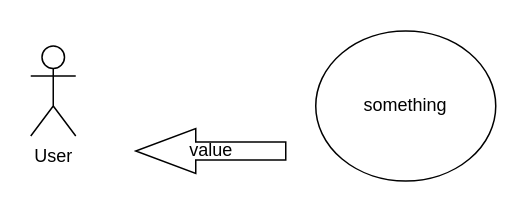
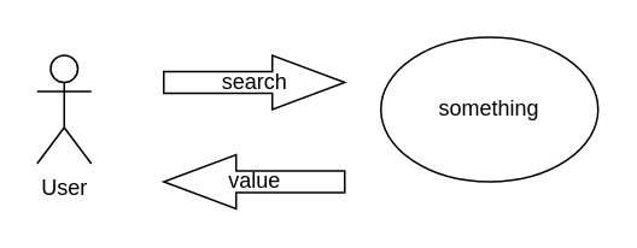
  <mxCell id="0" />
  <mxCell id="1" parent="0" />
  <mxCell id="2" value="User" style="shape=umlActor;verticalLabelPosition=bottom;verticalAlign=top;html=1;" vertex="1" parent="1"><mxGeometry x="20" y="30" width="30" height="60" as="geometry" /></mxCell>
+ <mxCell id="3" value="search" style="html=1;shadow=0;dashed=0;align=center;verticalAlign=middle;shape=mxgraph.arrows2.arrow;dy=0.6;dx=40;notch=0;" vertex="1" parent="1"><mxGeometry x="90" y="30" width="100" height="30" as="geometry" /></mxCell>
  <mxCell id="4" value="value" style="html=1;shadow=0;dashed=0;align=center;verticalAlign=middle;shape=mxgraph.arrows2.arrow;dy=0.6;dx=40;flipH=1;notch=0;" vertex="1" parent="1"><mxGeometry x="90" y="85" width="100" height="30" as="geometry" /></mxCell>
- <mxCell id="5" value="something" style="ellipse;whiteSpace=wrap;html=1;" vertex="1" parent="1"><mxGeometry x="210" y="20" width="120" height="100" as="geometry" /></mxCell>
+ <mxCell id="5" value="something" style="ellipse;whiteSpace=wrap;html=1;" vertex="1" parent="1"><mxGeometry x="210" y="20" width="120" height="80" as="geometry" /></mxCell>
